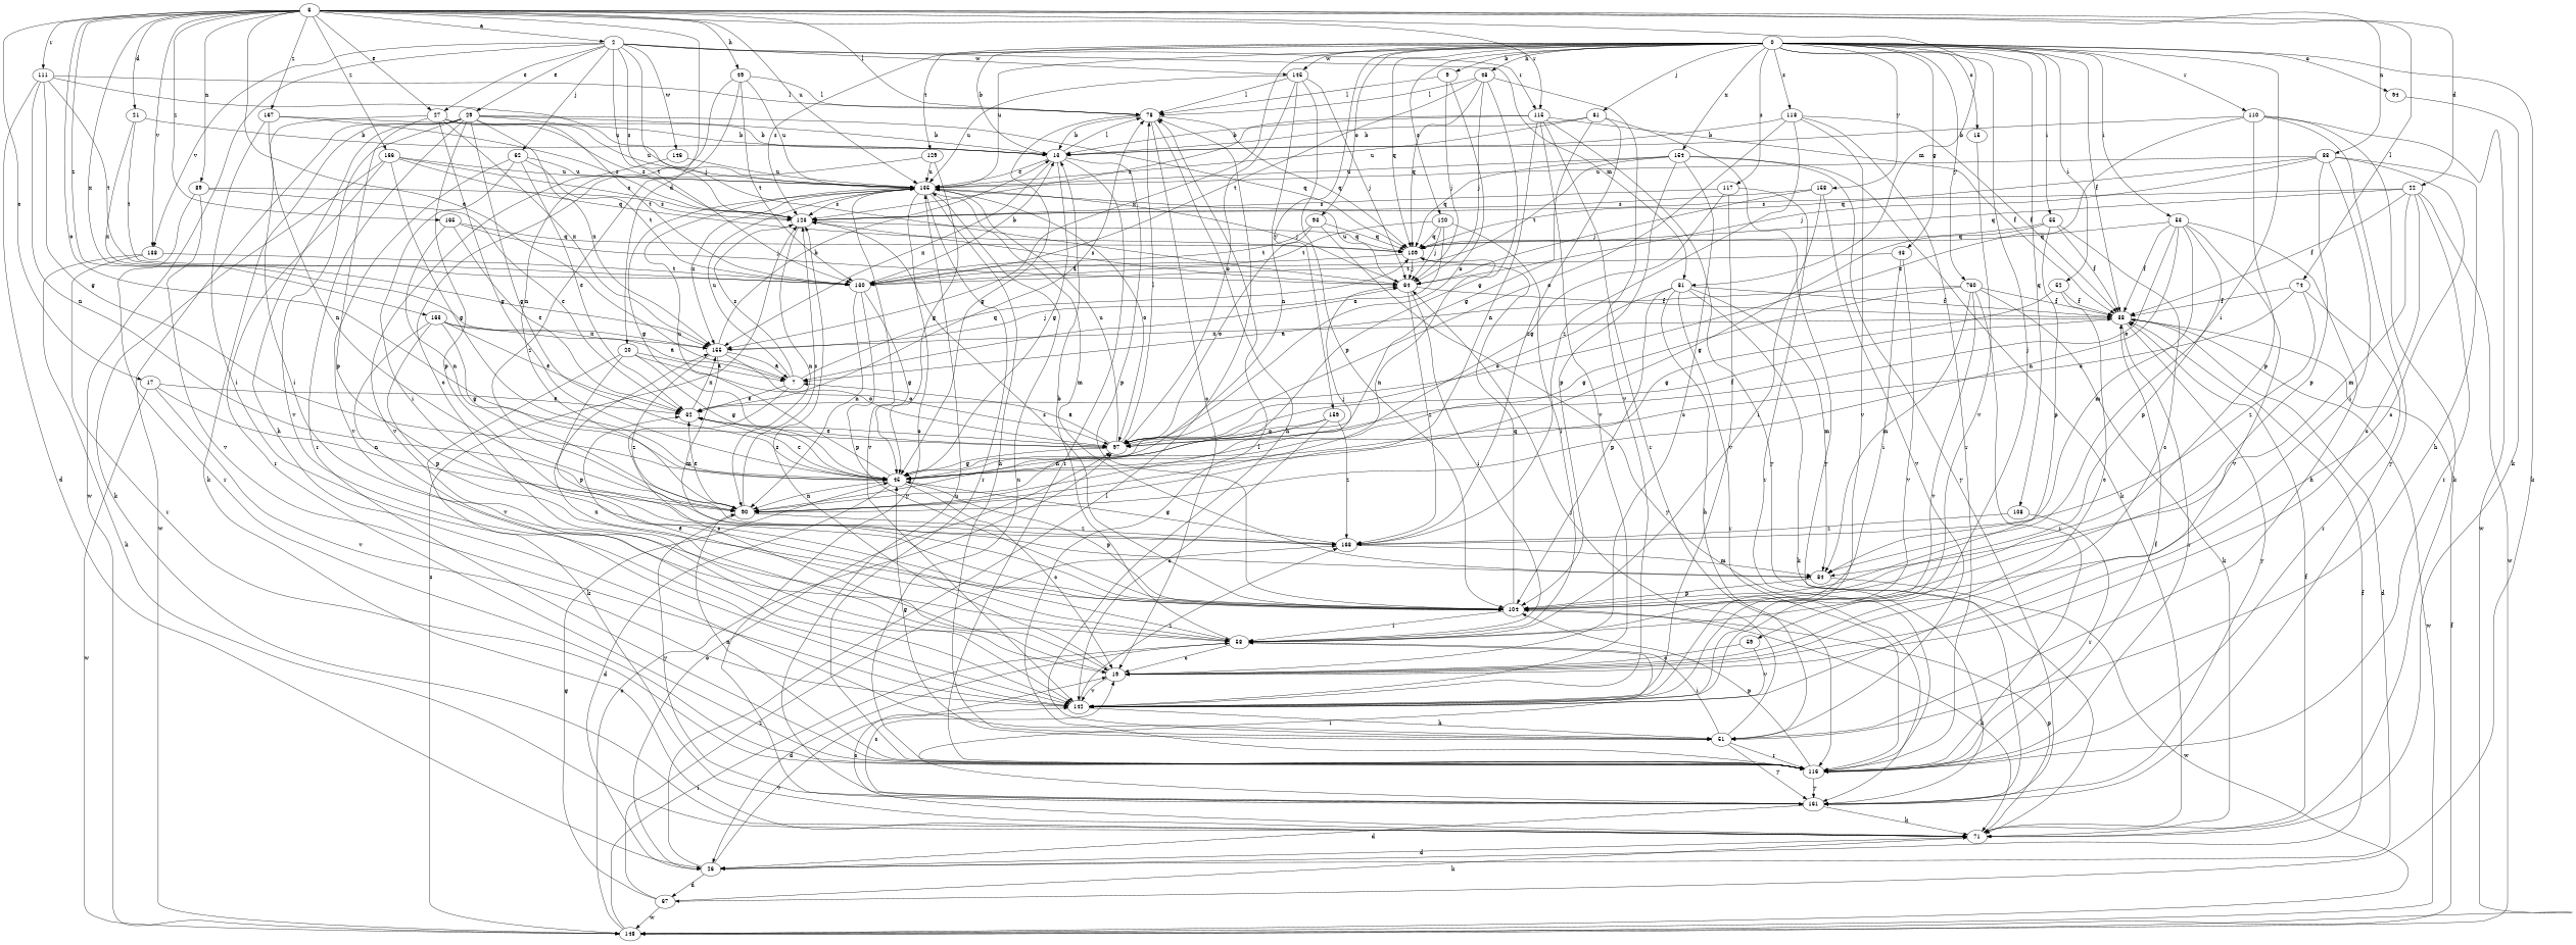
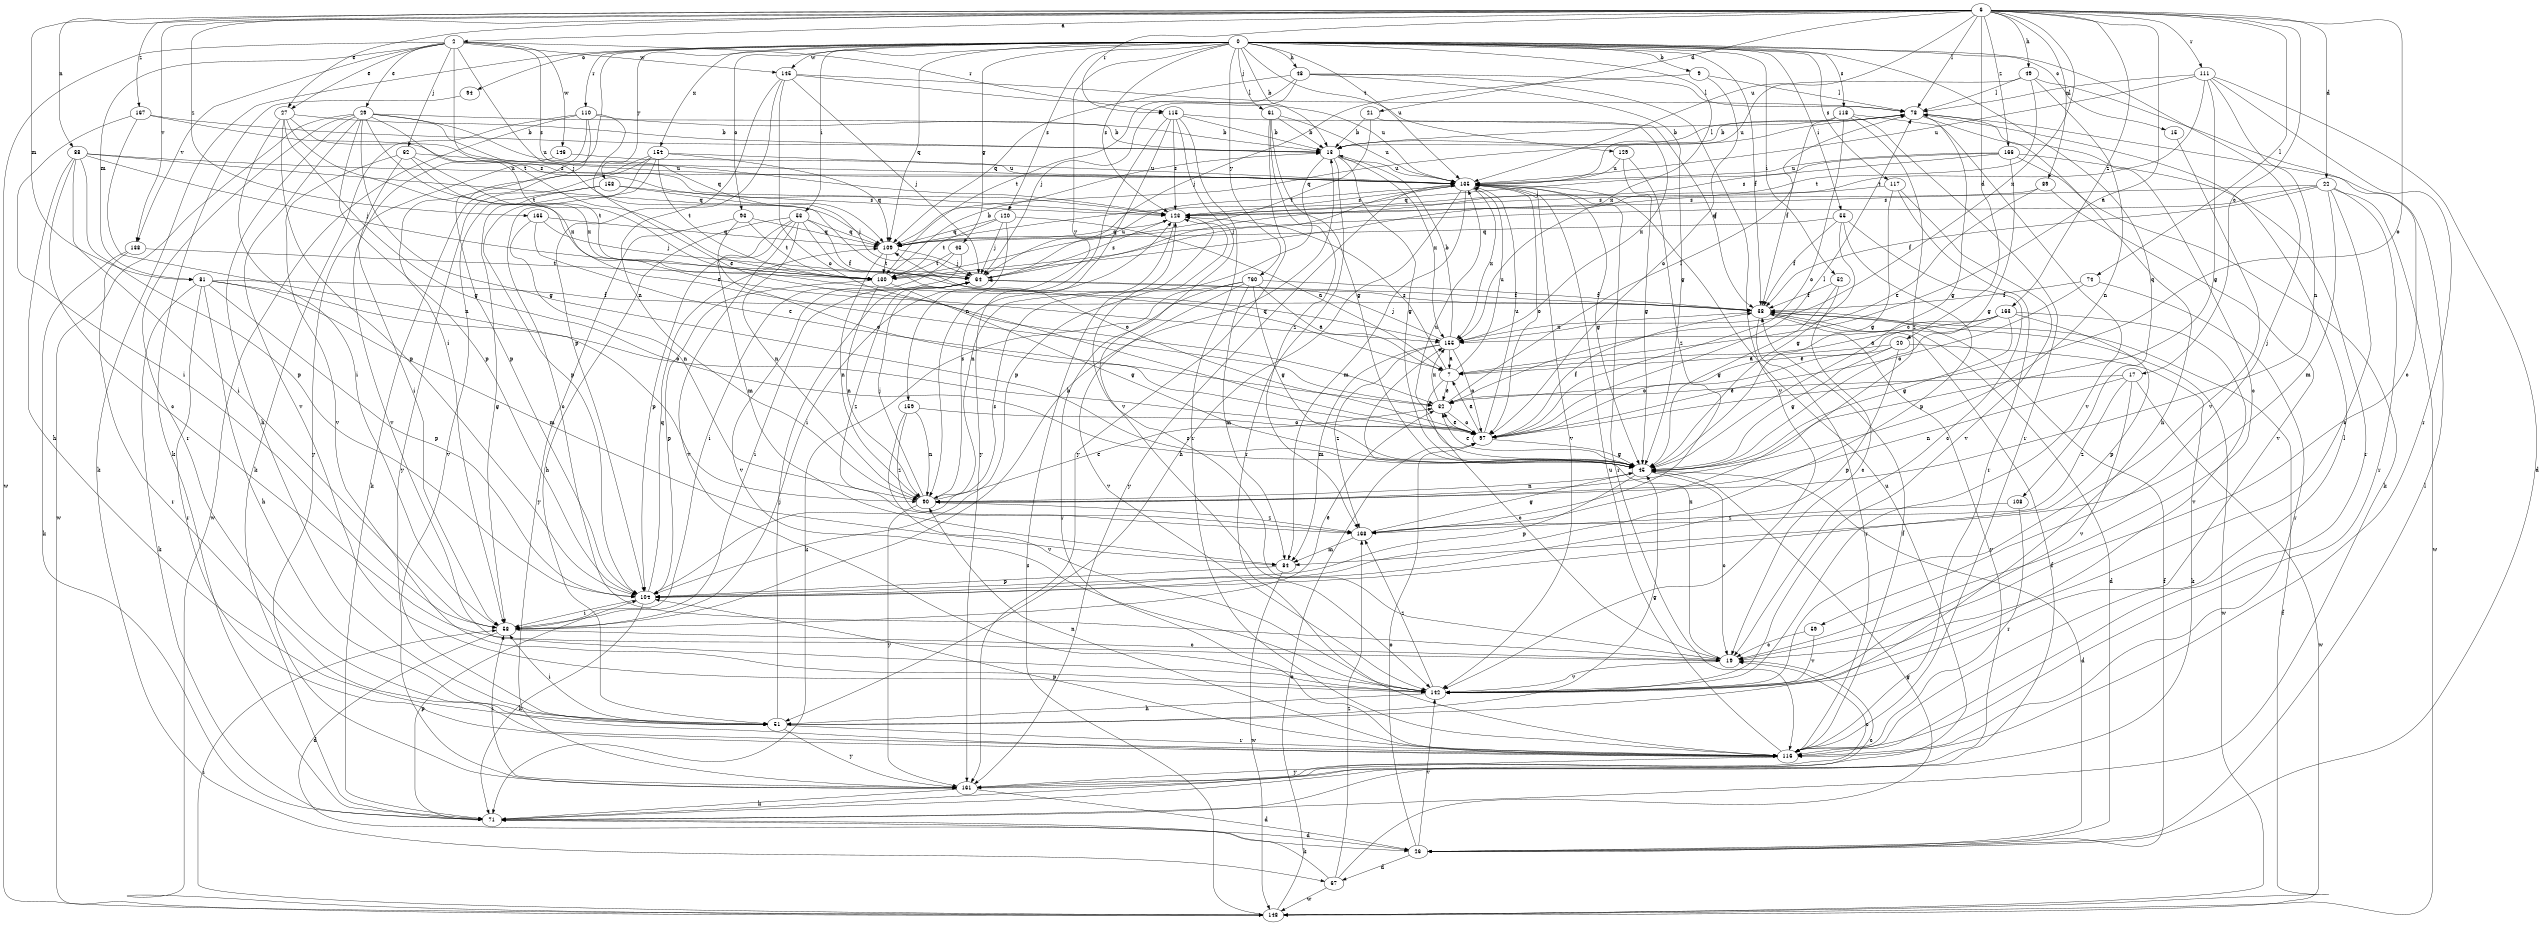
  strict digraph {
    0
    9
    13
    15
    38
    43
    48
    52
    53
    55
    58
    59
    61
    67
    93
    94
    108
    109
    110
    117
    118
    120
    123
    129
    135
    145
    154
    155
    158
    159
    n31 [label=760]
    78
    97
    64
    45
    104
    116
    142
    148
    26
    161
    130
    19
    90
    84
    51
    32
    168
    71
    7
    n51 [label=6]
    2
    17
    20
    21
    22
    27
    49
    74
    81
    88
    89
    111
    115
    138
    163
    165
    166
    167
    29
    62
    146
    0 -> 9 [label=b]
    0 -> 13 [label=b]
    0 -> 15 [label=c]
    0 -> 38 [label=f]
    0 -> 43 [label=g]
    0 -> 48 [label=h]
    0 -> 52 [label=i]
    0 -> 53 [label=i]
    0 -> 55 [label=i]
-   0 -> 84 [label=i]
+   0 -> 58 [label=i]
    0 -> 59 [label=j]
    0 -> 61 [label=j]
    0 -> 67 [label=k]
    0 -> 93 [label=o]
    0 -> 94 [label=o]
    0 -> 108 [label=q]
    0 -> 109 [label=q]
    0 -> 110 [label=r]
    0 -> 117 [label=s]
    0 -> 118 [label=s]
    0 -> 120 [label=s]
    0 -> 123 [label=s]
    0 -> 129 [label=t]
    0 -> 135 [label=u]
    0 -> 145 [label=w]
    0 -> 154 [label=x]
    0 -> 155 [label=x]
    0 -> 158 [label=y]
    0 -> 159 [label=y]
    0 -> n31 [label=y]
    9 -> 78 [label=l]
    9 -> 97 [label=o]
    9 -> 64 [label=j]
-   13 -> 135 [label=e]
+   13 -> 135 [label=u]
    13 -> 155 [label=x]
    13 -> 78 [label=l]
    13 -> 45 [label=g]
    13 -> 104 [label=p]
    13 -> 116 [label=r]
    15 -> 142 [label=v]
    38 -> 155 [label=x]
    38 -> 116 [label=r]
    38 -> 148 [label=w]
    38 -> 26 [label=d]
    38 -> 161 [label=y]
    43 -> 58 [label=i]
    43 -> 142 [label=v]
    43 -> 130 [label=t]
    48 -> 109 [label=q]
    48 -> 78 [label=l]
    48 -> 64 [label=j]
    48 -> 45 [label=g]
    48 -> 142 [label=v]
    48 -> 130 [label=t]
    52 -> 38 [label=f]
    52 -> 45 [label=g]
    52 -> 19 [label=c]
    53 -> 38 [label=f]
    53 -> 109 [label=q]
    53 -> 97 [label=o]
    53 -> 104 [label=p]
    53 -> 142 [label=v]
    53 -> 90 [label=n]
    53 -> 84 [label=m]
    53 -> 51 [label=h]
    55 -> 38 [label=f]
    55 -> 109 [label=q]
    55 -> 45 [label=g]
    55 -> 104 [label=p]
    55 -> 19 [label=c]
    58 -> 13 [label=b]
    58 -> 26 [label=d]
    58 -> 19 [label=c]
    58 -> 32 [label=e]
    59 -> 142 [label=v]
    59 -> 19 [label=c]
    61 -> 13 [label=b]
    61 -> 135 [label=u]
    61 -> 45 [label=g]
    61 -> 161 [label=y]
    61 -> 168 [label=z]
    67 -> 45 [label=g]
    67 -> 148 [label=w]
    67 -> 168 [label=z]
    67 -> 71 [label=k]
    93 -> 109 [label=q]
    93 -> 97 [label=o]
    93 -> 161 [label=y]
    93 -> 130 [label=t]
    94 -> 71 [label=k]
    108 -> 116 [label=r]
    108 -> 168 [label=z]
    109 -> 64 [label=j]
    109 -> 130 [label=t]
    109 -> 90 [label=n]
    110 -> 13 [label=b]
    110 -> 104 [label=p]
    110 -> 148 [label=w]
    110 -> 161 [label=y]
    110 -> 32 [label=e]
    110 -> 71 [label=k]
    117 -> 123 [label=s]
    117 -> 45 [label=g]
    117 -> 116 [label=r]
    117 -> 142 [label=v]
    118 -> 13 [label=b]
    118 -> 38 [label=f]
    118 -> 97 [label=o]
    118 -> 116 [label=r]
    118 -> 142 [label=v]
    118 -> 168 [label=z]
    120 -> 58 [label=i]
    120 -> 109 [label=q]
    120 -> 64 [label=j]
    120 -> 130 [label=t]
    120 -> 7 [label=a]
    123 -> 109 [label=q]
    123 -> 90 [label=n]
    129 -> 135 [label=u]
    129 -> 45 [label=g]
    129 -> 168 [label=z]
    135 -> 123 [label=s]
    135 -> 155 [label=x]
    135 -> 97 [label=o]
    135 -> 64 [label=j]
    135 -> 45 [label=g]
    135 -> 116 [label=r]
    135 -> 142 [label=v]
    135 -> 161 [label=y]
    135 -> 84 [label=m]
    135 -> 51 [label=h]
    145 -> 135 [label=u]
    145 -> 78 [label=l]
    145 -> 97 [label=o]
    145 -> 64 [label=j]
    145 -> 104 [label=p]
    145 -> 90 [label=n]
    154 -> 109 [label=q]
    154 -> 135 [label=u]
    154 -> 104 [label=p]
    154 -> 161 [label=y]
    154 -> 130 [label=t]
    154 -> 19 [label=c]
    154 -> 71 [label=k]
    155 -> 13 [label=b]
    155 -> 97 [label=o]
    155 -> 64 [label=j]
    155 -> 84 [label=m]
    155 -> 168 [label=z]
    155 -> 7 [label=a]
-   158 -> 58 [label=i]
+   158 -> 58 [label=g]
    158 -> 123 [label=s]
    158 -> 64 [label=j]
    158 -> 51 [label=v]
    159 -> 97 [label=o]
-   159 -> 142 [label=c]
+   159 -> 142 [label=v]
    159 -> 90 [label=n]
    159 -> 168 [label=z]
    n31 -> 38 [label=f]
    n31 -> 45 [label=g]
    n31 -> 116 [label=r]
    n31 -> 142 [label=v]
    n31 -> 84 [label=m]
    n31 -> 71 [label=k]
    n31 -> 7 [label=a]
    78 -> 13 [label=b]
    78 -> 109 [label=q]
    78 -> 45 [label=g]
    78 -> 19 [label=c]
    78 -> 51 [label=h]
    97 -> 38 [label=f]
    97 -> 135 [label=u]
    97 -> 78 [label=l]
    97 -> 45 [label=g]
    97 -> 32 [label=e]
    97 -> 7 [label=a]
    64 -> 38 [label=f]
    64 -> 58 [label=i]
    64 -> 123 [label=s]
    64 -> 135 [label=u]
    64 -> 168 [label=z]
    45 -> 135 [label=u]
    45 -> 104 [label=p]
    45 -> 26 [label=d]
    45 -> 19 [label=c]
    45 -> 90 [label=n]
    45 -> 32 [label=e]
    104 -> 58 [label=i]
    104 -> 109 [label=q]
    104 -> 123 [label=s]
    104 -> 71 [label=k]
    116 -> 38 [label=f]
    116 -> 135 [label=u]
    116 -> 78 [label=l]
    116 -> 104 [label=p]
    116 -> 161 [label=y]
    116 -> 90 [label=n]
    142 -> 51 [label=h]
    142 -> 168 [label=z]
    148 -> 38 [label=f]
    148 -> 58 [label=i]
    148 -> 123 [label=s]
    148 -> 97 [label=o]
    26 -> 38 [label=f]
    26 -> 67 [label=d]
    26 -> 78 [label=l]
    26 -> 97 [label=o]
    26 -> 142 [label=v]
    161 -> 58 [label=i]
    161 -> 135 [label=u]
    161 -> 26 [label=d]
    161 -> 19 [label=c]
    161 -> 71 [label=k]
    130 -> 13 [label=b]
    130 -> 45 [label=g]
    130 -> 104 [label=p]
    130 -> 90 [label=n]
    19 -> 123 [label=s]
    19 -> 155 [label=x]
    19 -> 142 [label=v]
    90 -> 123 [label=s]
    90 -> 64 [label=j]
    90 -> 161 [label=y]
    90 -> 32 [label=e]
    90 -> 168 [label=z]
    84 -> 104 [label=p]
    84 -> 148 [label=w]
    51 -> 58 [label=i]
    51 -> 64 [label=j]
    51 -> 45 [label=g]
    51 -> 116 [label=r]
    51 -> 161 [label=y]
    32 -> 155 [label=x]
    32 -> 78 [label=l]
    32 -> 97 [label=o]
    168 -> 45 [label=g]
    168 -> 84 [label=m]
    71 -> 38 [label=f]
    71 -> 104 [label=p]
    71 -> 26 [label=d]
    71 -> 19 [label=c]
    7 -> 109 [label=q]
    7 -> 123 [label=s]
    7 -> 135 [label=u]
    7 -> 19 [label=c]
    7 -> 32 [label=e]
    n51 -> 135 [label=u]
    n51 -> 155 [label=x]
    n51 -> 78 [label=l]
    n51 -> 97 [label=o]
    n51 -> 7 [label=a]
    n51 -> 2 [label=a]
    n51 -> 17 [label=c]
    n51 -> 20 [label=d]
    n51 -> 21 [label=d]
    n51 -> 22 [label=d]
    n51 -> 27 [label=e]
    n51 -> 49 [label=h]
    n51 -> 74 [label=l]
    n51 -> 81 [label=m]
    n51 -> 88 [label=n]
    n51 -> 89 [label=n]
    n51 -> 111 [label=r]
    n51 -> 115 [label=r]
    n51 -> 138 [label=v]
    n51 -> 163 [label=z]
    n51 -> 165 [label=z]
    n51 -> 166 [label=z]
    n51 -> 167 [label=z]
    2 -> 123 [label=s]
    2 -> 145 [label=w]
    2 -> 64 [label=j]
    2 -> 148 [label=w]
    2 -> 130 [label=t]
    2 -> 27 [label=e]
    2 -> 81 [label=m]
    2 -> 115 [label=r]
    2 -> 138 [label=v]
    2 -> 29 [label=e]
    2 -> 62 [label=j]
    2 -> 146 [label=w]
    17 -> 142 [label=v]
    17 -> 148 [label=w]
    17 -> 90 [label=n]
    17 -> 32 [label=e]
-   74 -> 168 [label=z]
+   17 -> 168 [label=z]
    20 -> 97 [label=o]
    20 -> 45 [label=g]
    20 -> 104 [label=p]
    20 -> 71 [label=k]
    20 -> 7 [label=a]
    21 -> 13 [label=b]
    21 -> 155 [label=x]
    21 -> 130 [label=t]
    22 -> 38 [label=f]
    22 -> 109 [label=q]
    22 -> 123 [label=s]
    22 -> 116 [label=r]
    22 -> 148 [label=w]
    22 -> 19 [label=c]
    22 -> 84 [label=m]
    27 -> 13 [label=b]
    27 -> 58 [label=i]
    27 -> 123 [label=s]
    27 -> 155 [label=x]
    27 -> 45 [label=g]
    27 -> 104 [label=p]
    49 -> 135 [label=u]
    49 -> 78 [label=l]
    49 -> 130 [label=t]
    49 -> 19 [label=c]
    49 -> 90 [label=n]
    74 -> 38 [label=f]
    74 -> 97 [label=o]
    74 -> 116 [label=r]
    81 -> 38 [label=f]
    81 -> 97 [label=o]
    81 -> 104 [label=p]
    81 -> 116 [label=r]
    81 -> 84 [label=m]
    81 -> 51 [label=h]
    81 -> 71 [label=k]
    88 -> 58 [label=i]
    88 -> 109 [label=q]
    88 -> 135 [label=u]
    88 -> 64 [label=j]
    88 -> 104 [label=p]
    88 -> 19 [label=c]
    88 -> 51 [label=h]
    89 -> 123 [label=s]
-   89 -> 116 [label=r]
+   111 -> 116 [label=r]
    89 -> 142 [label=v]
    89 -> 32 [label=e]
    111 -> 135 [label=u]
    111 -> 78 [label=l]
    111 -> 45 [label=g]
    111 -> 26 [label=d]
    111 -> 130 [label=t]
    111 -> 90 [label=n]
    115 -> 13 [label=b]
    115 -> 38 [label=f]
    115 -> 123 [label=s]
    115 -> 116 [label=r]
    115 -> 142 [label=v]
    115 -> 161 [label=y]
    115 -> 90 [label=n]
    138 -> 116 [label=r]
    138 -> 130 [label=t]
    138 -> 71 [label=k]
-   163 -> 155 [label=x]
+   163 -> 155 [label=c]
    163 -> 45 [label=g]
    163 -> 104 [label=p]
    163 -> 142 [label=v]
    163 -> 32 [label=e]
    163 -> 7 [label=a]
    165 -> 109 [label=q]
    165 -> 64 [label=j]
    165 -> 90 [label=n]
    165 -> 32 [label=e]
    166 -> 109 [label=q]
    166 -> 123 [label=s]
    166 -> 135 [label=u]
    166 -> 45 [label=g]
    166 -> 116 [label=r]
    166 -> 71 [label=k]
    167 -> 13 [label=b]
    167 -> 58 [label=i]
    167 -> 123 [label=s]
    167 -> 90 [label=n]
    29 -> 13 [label=b]
    29 -> 109 [label=q]
    29 -> 135 [label=u]
    29 -> 155 [label=x]
    29 -> 45 [label=g]
    29 -> 104 [label=p]
    29 -> 116 [label=r]
    29 -> 142 [label=v]
    29 -> 148 [label=w]
    29 -> 130 [label=t]
    29 -> 51 [label=h]
-   29 -> 71 [label=k]
    62 -> 58 [label=i]
    62 -> 135 [label=u]
    62 -> 142 [label=v]
    62 -> 130 [label=t]
    62 -> 32 [label=e]
    146 -> 135 [label=u]
    146 -> 142 [label=v]
  }
